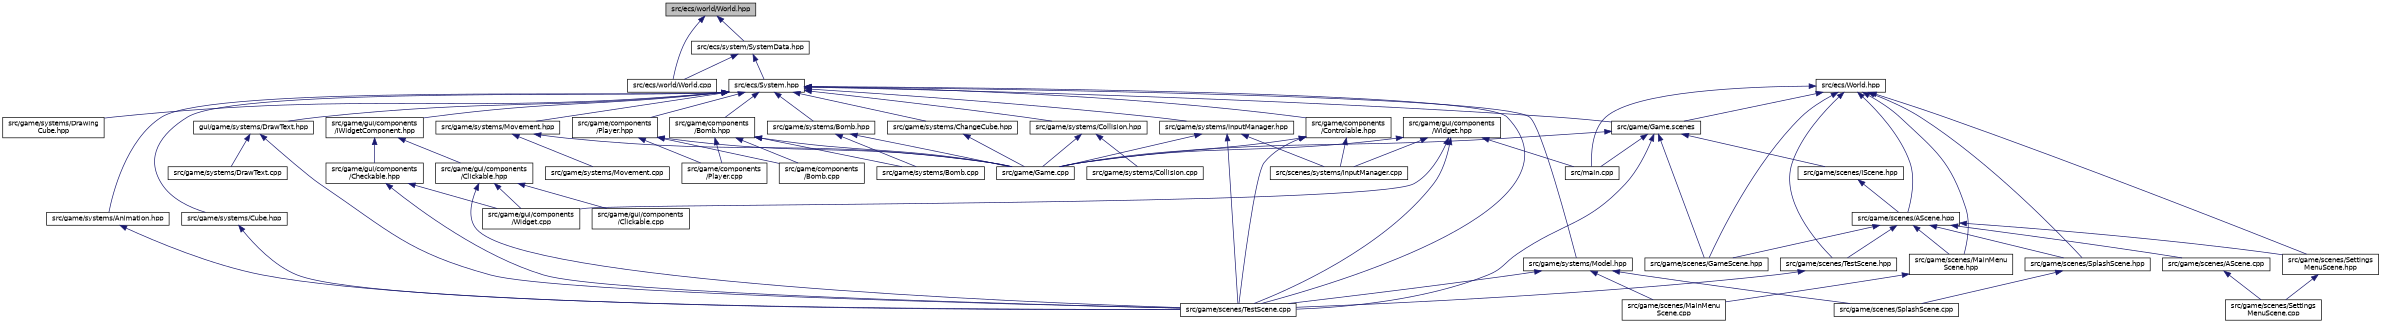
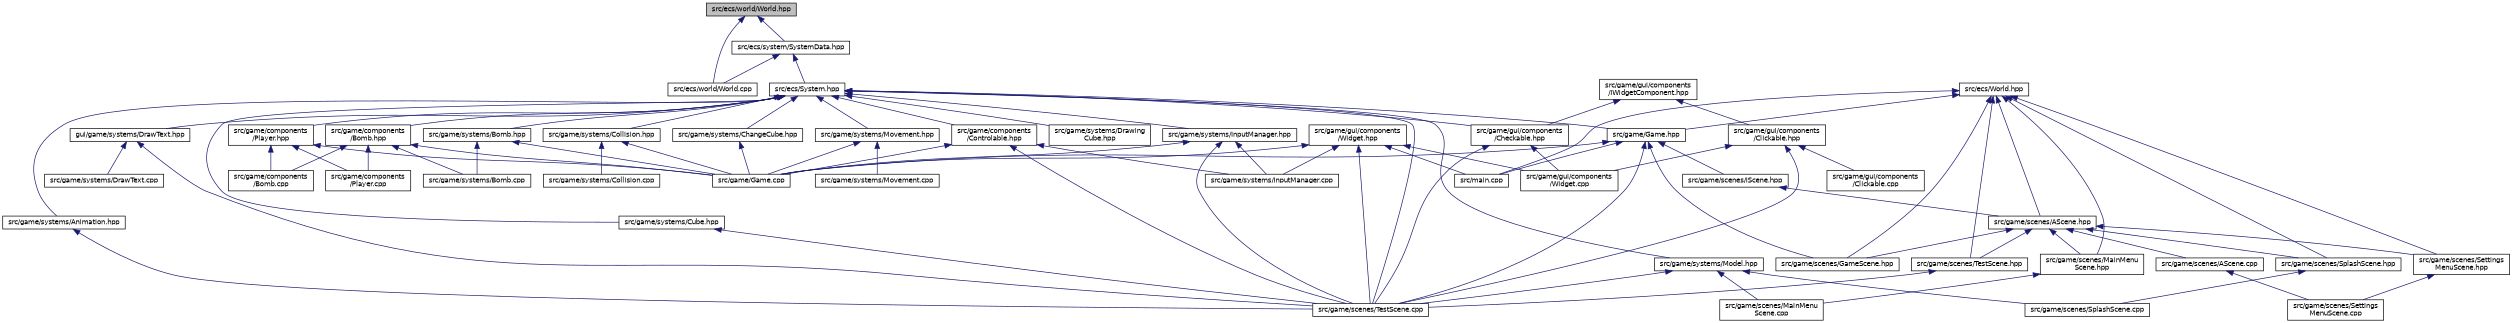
  digraph {
    node [color=black fillcolor=white fontname=Helvetica fontsize=10 shape=record style=filled]
    edge [color=midnightblue dir=back fontname=Helvetica fontsize=10 labelfontname=Helvetica labelfontsize=10 style=solid]
    n1 [fillcolor=grey75 fontcolor=black height=0.2 label="src/ecs/world/World.hpp" width=0.4]
    n2 [height=0.2 label="src/ecs/system/SystemData.hpp" width=0.4]
    n3 [height=0.2 label="src/ecs/world/World.cpp" width=0.4]
    n4 [height=0.2 label="src/ecs/System.hpp" width=0.4]
    n5 [height=0.2 label="src/ecs/World.hpp" width=0.4]
-   n6 [height=0.2 label="src/game/Game.scenes" width=0.4]
+   n6 [height=0.2 label="src/game/Game.hpp" width=0.4]
    n7 [height=0.2 label="src/game/scenes/GameScene.hpp" width=0.4]
    n8 [height=0.2 label="src/main.cpp" width=0.4]
    n9 [height=0.2 label="src/game/scenes/AScene.hpp" width=0.4]
    n10 [height=0.2 label="src/game/scenes/MainMenu\lScene.hpp" width=0.4]
    n11 [height=0.2 label="src/game/scenes/Settings\lMenuScene.hpp" width=0.4]
    n12 [height=0.2 label="src/game/scenes/SplashScene.hpp" width=0.4]
    n13 [height=0.2 label="src/game/scenes/TestScene.hpp" width=0.4]
    n14 [height=0.2 label="src/game/components\l/Bomb.hpp" width=0.4]
    n15 [height=0.2 label="src/game/components\l/Player.hpp" width=0.4]
    n16 [height=0.2 label="src/game/components\l/Controlable.hpp" width=0.4]
    n17 [height=0.2 label="src/game/scenes/TestScene.cpp" width=0.4]
    n18 [height=0.2 label="src/game/gui/components\l/IWidgetComponent.hpp" width=0.4]
    n19 [height=0.2 label="src/game/systems/Bomb.hpp" width=0.4]
    n20 [height=0.2 label="src/game/systems/ChangeCube.hpp" width=0.4]
    n21 [height=0.2 label="src/game/systems/Collision.hpp" width=0.4]
    n22 [height=0.2 label="src/game/systems/Drawing\lCube.hpp" width=0.4]
    n23 [height=0.2 label="src/game/systems/InputManager.hpp" width=0.4]
    n24 [height=0.2 label="src/game/systems/Movement.hpp" width=0.4]
    n25 [height=0.2 label="src/game/systems/Animation.hpp" width=0.4]
    n26 [height=0.2 label="src/game/systems/Cube.hpp" width=0.4]
    n27 [height=0.2 label="gui/game/systems/DrawText.hpp" width=0.4]
    n28 [height=0.2 label="src/game/systems/Model.hpp" width=0.4]
    n29 [height=0.2 label="src/game/components\l/Bomb.cpp" width=0.4]
    n30 [height=0.2 label="src/game/components\l/Player.cpp" width=0.4]
    n31 [height=0.2 label="src/game/Game.cpp" width=0.4]
    n32 [height=0.2 label="src/game/systems/Bomb.cpp" width=0.4]
-   n33 [height=0.2 label="src/scenes/systems/InputManager.cpp" width=0.4]
+   n33 [height=0.2 label="src/game/systems/InputManager.cpp" width=0.4]
    n34 [height=0.2 label="src/game/scenes/IScene.hpp" width=0.4]
    n35 [height=0.2 label="src/game/gui/components\l/Checkable.hpp" width=0.4]
    n36 [height=0.2 label="src/game/gui/components\l/Clickable.hpp" width=0.4]
    n37 [height=0.2 label="src/game/systems/Collision.cpp" width=0.4]
    n38 [height=0.2 label="src/game/systems/Movement.cpp" width=0.4]
    n39 [height=0.2 label="src/game/systems/DrawText.cpp" width=0.4]
    n40 [height=0.2 label="src/game/scenes/MainMenu\lScene.cpp" width=0.4]
    n41 [height=0.2 label="src/game/scenes/SplashScene.cpp" width=0.4]
    n42 [height=0.2 label="src/game/scenes/AScene.cpp" width=0.4]
    n43 [height=0.2 label="src/game/scenes/Settings\lMenuScene.cpp" width=0.4]
    n44 [height=0.2 label="src/game/gui/components\l/Widget.hpp" width=0.4]
    n45 [height=0.2 label="src/game/gui/components\l/Widget.cpp" width=0.4]
    n46 [height=0.2 label="src/game/gui/components\l/Clickable.cpp" width=0.4]
    n1 -> n2
    n1 -> n3
    n2 -> n3
    n2 -> n4
    n4 -> n6
    n4 -> n14
    n4 -> n15
    n4 -> n16
    n4 -> n17
-   n4 -> n18
+   n4 -> n35
    n4 -> n19
    n4 -> n20
    n4 -> n21
    n4 -> n22
    n4 -> n23
    n4 -> n24
    n4 -> n25
    n4 -> n26
    n4 -> n27
    n4 -> n28
    n5 -> n6
    n5 -> n7
    n5 -> n8
    n5 -> n9
    n5 -> n10
    n5 -> n11
    n5 -> n12
    n5 -> n13
    n6 -> n7
    n6 -> n8
    n6 -> n17
    n6 -> n31
    n6 -> n34
    n9 -> n7
    n9 -> n10
    n9 -> n11
    n9 -> n12
    n9 -> n13
    n9 -> n42
    n10 -> n40
    n11 -> n43
    n12 -> n41
    n13 -> n17
    n14 -> n29
    n14 -> n30
    n14 -> n31
    n14 -> n32
    n15 -> n29
    n15 -> n30
    n15 -> n31
    n16 -> n17
    n16 -> n31
    n16 -> n33
    n18 -> n35
    n18 -> n36
    n19 -> n31
    n19 -> n32
    n20 -> n31
    n21 -> n31
    n21 -> n37
    n23 -> n17
    n23 -> n31
    n23 -> n33
    n24 -> n31
    n24 -> n38
    n25 -> n17
    n26 -> n17
    n27 -> n17
    n27 -> n39
    n28 -> n17
    n28 -> n40
    n28 -> n41
    n34 -> n9
    n35 -> n17
    n35 -> n45
    n36 -> n17
    n36 -> n45
    n36 -> n46
    n42 -> n43
    n44 -> n8
    n44 -> n17
    n44 -> n31
    n44 -> n33
    n44 -> n45
  }
